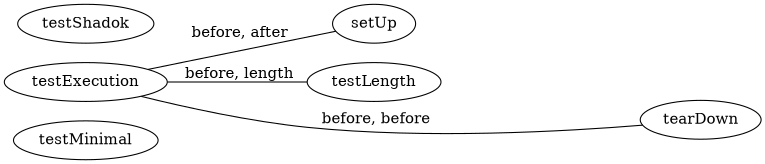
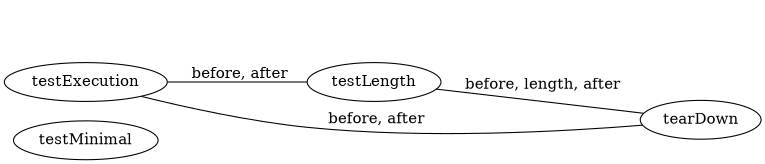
  digraph {
    rankdir=LR
    edge [dir=none]
    testMinimal
    testExecution
-   setUp
    testLength
    tearDown
-   testShadok
-   testExecution -> setUp [label=" before, after"]
-   testExecution -> testLength [label=" before, length"]
-   testExecution -> tearDown [label=" before, before"]
+   testExecution -> testLength [label=" before, after"]
+   testExecution -> tearDown [label=" before, after"]
+   testLength -> tearDown [label=" before, length, after"]
  }
